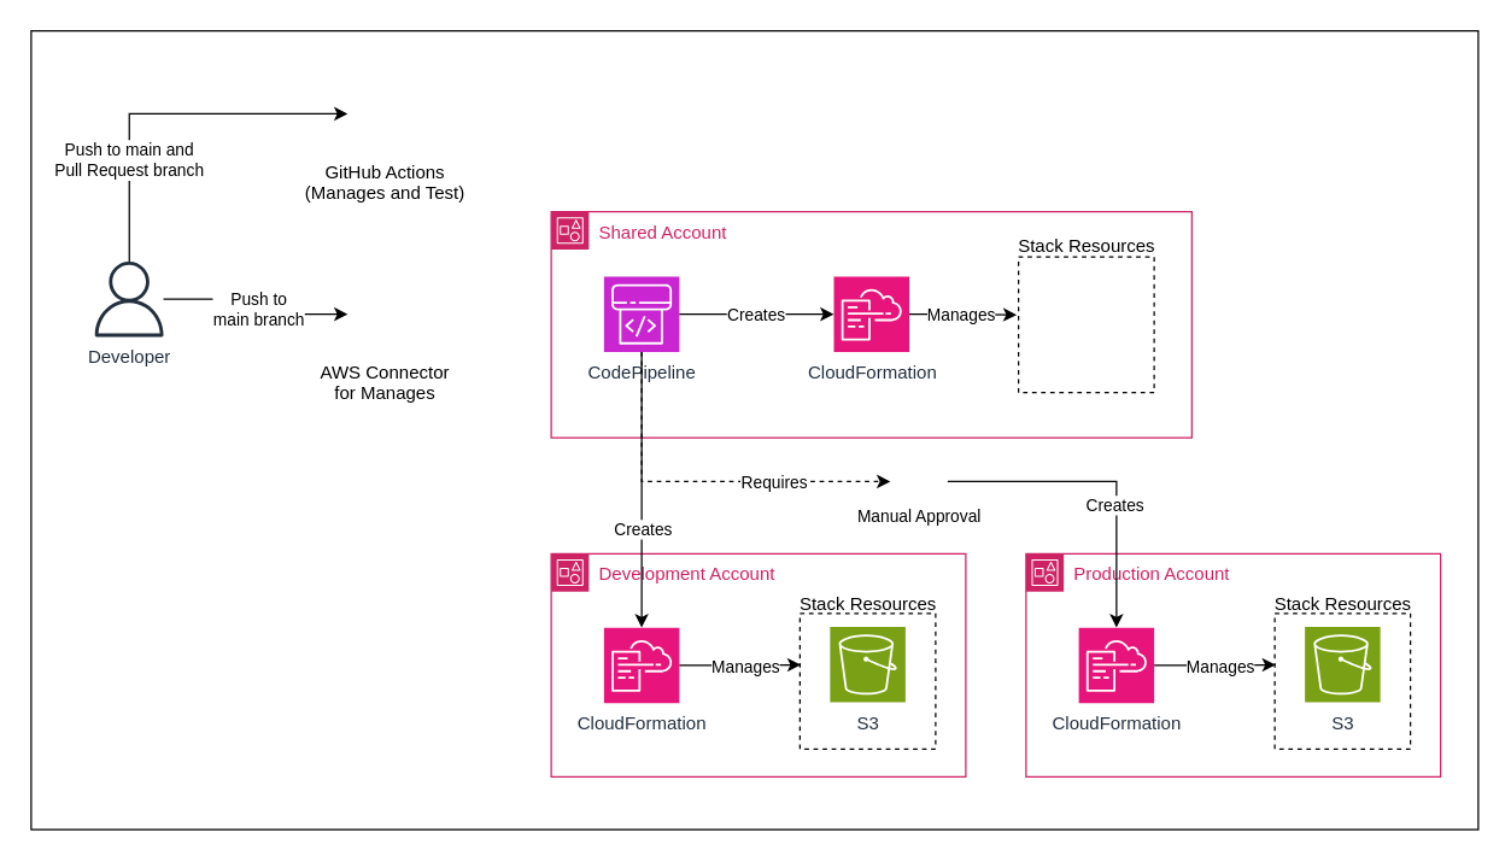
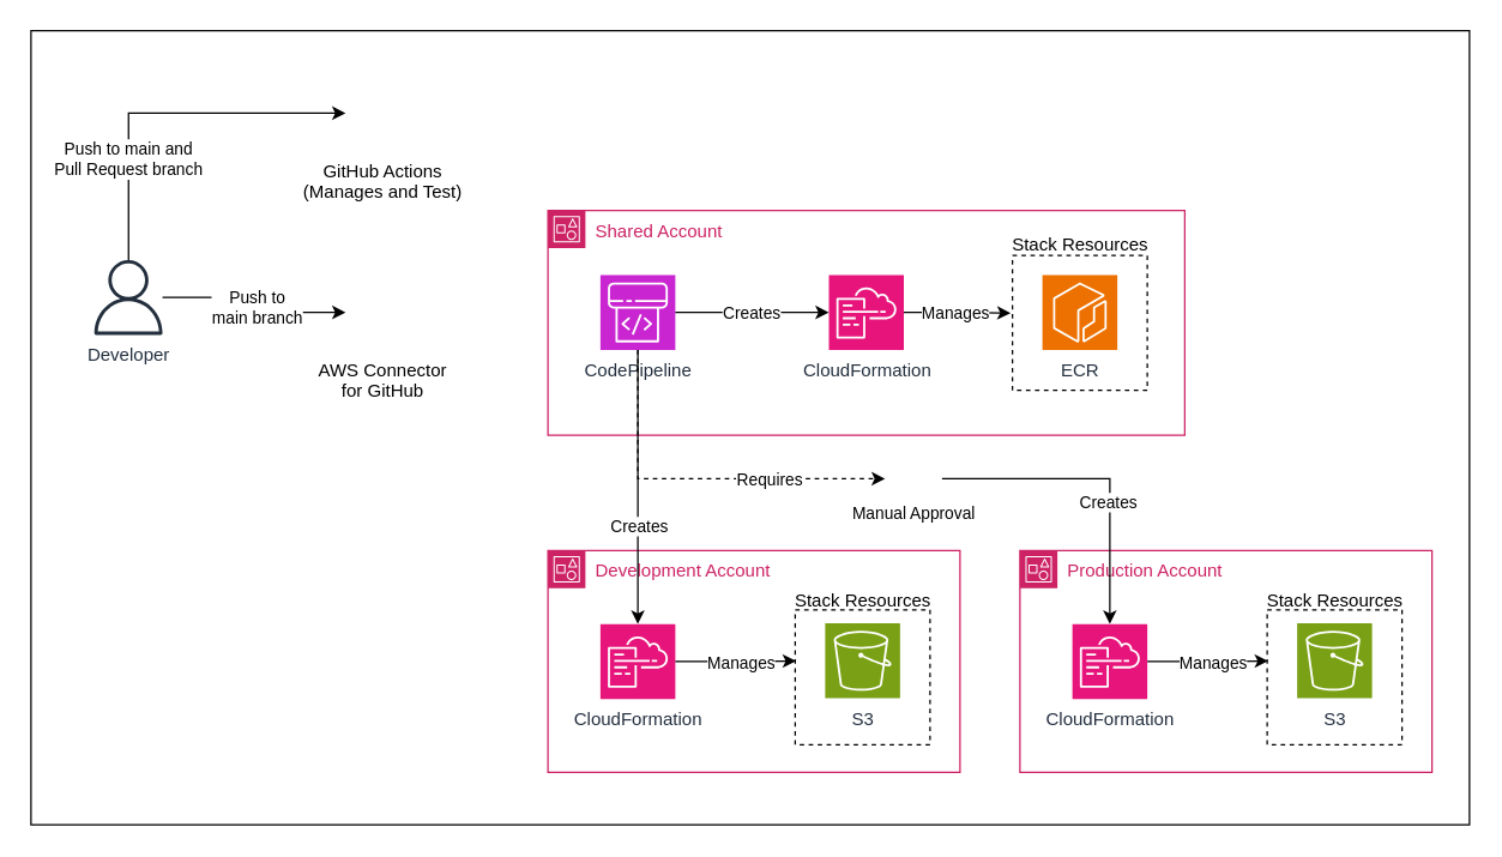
  <mxCell id="0" />
  <mxCell id="1" parent="0" />
  <mxCell id="2" value="" style="rounded=0;whiteSpace=wrap;html=1;" vertex="1" parent="1"><mxGeometry x="20" y="20" width="960" height="530" as="geometry" /></mxCell>
  <mxCell id="3" value="Shared Account" style="points=[[0,0],[0.25,0],[0.5,0],[0.75,0],[1,0],[1,0.25],[1,0.5],[1,0.75],[1,1],[0.75,1],[0.5,1],[0.25,1],[0,1],[0,0.75],[0,0.5],[0,0.25]];outlineConnect=0;gradientColor=none;html=1;whiteSpace=wrap;fontSize=12;fontStyle=0;container=1;pointerEvents=0;collapsible=0;recursiveResize=0;shape=mxgraph.aws4.group;grIcon=mxgraph.aws4.group_account;strokeColor=#CD2264;fillColor=none;verticalAlign=top;align=left;spacingLeft=30;fontColor=#CD2264;dashed=0;" parent="1" vertex="1"><mxGeometry x="365" y="140" width="425" height="150" as="geometry" /></mxCell>
+ <mxCell id="4" value="ECR" style="sketch=0;points=[[0,0,0],[0.25,0,0],[0.5,0,0],[0.75,0,0],[1,0,0],[0,1,0],[0.25,1,0],[0.5,1,0],[0.75,1,0],[1,1,0],[0,0.25,0],[0,0.5,0],[0,0.75,0],[1,0.25,0],[1,0.5,0],[1,0.75,0]];outlineConnect=0;fontColor=#232F3E;fillColor=#ED7100;strokeColor=#ffffff;dashed=0;verticalLabelPosition=bottom;verticalAlign=top;align=center;html=1;fontSize=12;fontStyle=0;aspect=fixed;shape=mxgraph.aws4.resourceIcon;resIcon=mxgraph.aws4.ecr;" parent="3" vertex="1"><mxGeometry x="330" y="43" width="50" height="50" as="geometry" /></mxCell>
  <mxCell id="5" value="CloudFormation" style="sketch=0;points=[[0,0,0],[0.25,0,0],[0.5,0,0],[0.75,0,0],[1,0,0],[0,1,0],[0.25,1,0],[0.5,1,0],[0.75,1,0],[1,1,0],[0,0.25,0],[0,0.5,0],[0,0.75,0],[1,0.25,0],[1,0.5,0],[1,0.75,0]];points=[[0,0,0],[0.25,0,0],[0.5,0,0],[0.75,0,0],[1,0,0],[0,1,0],[0.25,1,0],[0.5,1,0],[0.75,1,0],[1,1,0],[0,0.25,0],[0,0.5,0],[0,0.75,0],[1,0.25,0],[1,0.5,0],[1,0.75,0]];outlineConnect=0;fontColor=#232F3E;fillColor=#E7157B;strokeColor=#ffffff;dashed=0;verticalLabelPosition=bottom;verticalAlign=top;align=center;html=1;fontSize=12;fontStyle=0;aspect=fixed;shape=mxgraph.aws4.resourceIcon;resIcon=mxgraph.aws4.cloudformation;" vertex="1" parent="3"><mxGeometry x="187.5" y="43" width="50" height="50" as="geometry" /></mxCell>
  <mxCell id="6" value="CodePipeline" style="sketch=0;points=[[0,0,0],[0.25,0,0],[0.5,0,0],[0.75,0,0],[1,0,0],[0,1,0],[0.25,1,0],[0.5,1,0],[0.75,1,0],[1,1,0],[0,0.25,0],[0,0.5,0],[0,0.75,0],[1,0.25,0],[1,0.5,0],[1,0.75,0]];outlineConnect=0;fontColor=#232F3E;fillColor=#C925D1;strokeColor=#ffffff;dashed=0;verticalLabelPosition=bottom;verticalAlign=top;align=center;html=1;fontSize=12;fontStyle=0;aspect=fixed;shape=mxgraph.aws4.resourceIcon;resIcon=mxgraph.aws4.codepipeline;" vertex="1" parent="3"><mxGeometry x="35" y="43" width="50" height="50" as="geometry" /></mxCell>
  <mxCell id="7" value="&lt;p style=&quot;line-height: 120%;&quot;&gt;&lt;br&gt;&lt;/p&gt;" style="rounded=0;whiteSpace=wrap;html=1;fillColor=none;align=left;dashed=1;" vertex="1" parent="3"><mxGeometry x="310" y="30" width="90" height="90" as="geometry" /></mxCell>
  <mxCell id="8" value="Stack Resources" style="text;html=1;align=center;verticalAlign=middle;resizable=0;points=[];autosize=1;strokeColor=none;fillColor=none;" vertex="1" parent="3"><mxGeometry x="300" y="8" width="110" height="30" as="geometry" /></mxCell>
  <mxCell id="9" style="edgeStyle=orthogonalEdgeStyle;rounded=0;orthogonalLoop=1;jettySize=auto;html=1;entryX=0;entryY=0.5;entryDx=0;entryDy=0;entryPerimeter=0;" edge="1" parent="3" source="6" target="5"><mxGeometry relative="1" as="geometry" /></mxCell>
  <mxCell id="10" value="Creates" style="edgeLabel;html=1;align=center;verticalAlign=middle;resizable=0;points=[];" vertex="1" connectable="0" parent="9"><mxGeometry x="-0.034" y="-2" relative="1" as="geometry"><mxPoint y="-2" as="offset" /></mxGeometry></mxCell>
  <mxCell id="11" style="edgeStyle=orthogonalEdgeStyle;rounded=0;orthogonalLoop=1;jettySize=auto;html=1;entryX=-0.013;entryY=0.427;entryDx=0;entryDy=0;entryPerimeter=0;" edge="1" parent="3" source="5" target="7"><mxGeometry relative="1" as="geometry" /></mxCell>
  <mxCell id="12" value="Manages" style="edgeLabel;html=1;align=center;verticalAlign=middle;resizable=0;points=[];" vertex="1" connectable="0" parent="11"><mxGeometry x="-0.05" relative="1" as="geometry"><mxPoint as="offset" /></mxGeometry></mxCell>
  <mxCell id="13" value="Development Account" style="points=[[0,0],[0.25,0],[0.5,0],[0.75,0],[1,0],[1,0.25],[1,0.5],[1,0.75],[1,1],[0.75,1],[0.5,1],[0.25,1],[0,1],[0,0.75],[0,0.5],[0,0.25]];outlineConnect=0;gradientColor=none;html=1;whiteSpace=wrap;fontSize=12;fontStyle=0;container=1;pointerEvents=0;collapsible=0;recursiveResize=0;shape=mxgraph.aws4.group;grIcon=mxgraph.aws4.group_account;strokeColor=#CD2264;fillColor=none;verticalAlign=top;align=left;spacingLeft=30;fontColor=#CD2264;dashed=0;" parent="1" vertex="1"><mxGeometry x="365" y="367" width="275" height="148" as="geometry" /></mxCell>
  <mxCell id="14" value="&lt;p style=&quot;line-height: 120%;&quot;&gt;&lt;br&gt;&lt;/p&gt;" style="rounded=0;whiteSpace=wrap;html=1;fillColor=none;align=left;dashed=1;" vertex="1" parent="13"><mxGeometry x="165" y="39.5" width="90" height="90" as="geometry" /></mxCell>
  <mxCell id="15" value="CloudFormation" style="sketch=0;points=[[0,0,0],[0.25,0,0],[0.5,0,0],[0.75,0,0],[1,0,0],[0,1,0],[0.25,1,0],[0.5,1,0],[0.75,1,0],[1,1,0],[0,0.25,0],[0,0.5,0],[0,0.75,0],[1,0.25,0],[1,0.5,0],[1,0.75,0]];points=[[0,0,0],[0.25,0,0],[0.5,0,0],[0.75,0,0],[1,0,0],[0,1,0],[0.25,1,0],[0.5,1,0],[0.75,1,0],[1,1,0],[0,0.25,0],[0,0.5,0],[0,0.75,0],[1,0.25,0],[1,0.5,0],[1,0.75,0]];outlineConnect=0;fontColor=#232F3E;fillColor=#E7157B;strokeColor=#ffffff;dashed=0;verticalLabelPosition=bottom;verticalAlign=top;align=center;html=1;fontSize=12;fontStyle=0;aspect=fixed;shape=mxgraph.aws4.resourceIcon;resIcon=mxgraph.aws4.cloudformation;" vertex="1" parent="13"><mxGeometry x="35" y="49" width="50" height="50" as="geometry" /></mxCell>
  <mxCell id="16" value="S3" style="sketch=0;points=[[0,0,0],[0.25,0,0],[0.5,0,0],[0.75,0,0],[1,0,0],[0,1,0],[0.25,1,0],[0.5,1,0],[0.75,1,0],[1,1,0],[0,0.25,0],[0,0.5,0],[0,0.75,0],[1,0.25,0],[1,0.5,0],[1,0.75,0]];outlineConnect=0;fontColor=#232F3E;fillColor=#7AA116;strokeColor=#ffffff;dashed=0;verticalLabelPosition=bottom;verticalAlign=top;align=center;html=1;fontSize=12;fontStyle=0;aspect=fixed;shape=mxgraph.aws4.resourceIcon;resIcon=mxgraph.aws4.s3;" vertex="1" parent="13"><mxGeometry x="185" y="48.5" width="50" height="50" as="geometry" /></mxCell>
  <mxCell id="17" value="Stack Resources" style="text;html=1;align=center;verticalAlign=middle;resizable=0;points=[];autosize=1;strokeColor=none;fillColor=none;" vertex="1" parent="13"><mxGeometry x="155" y="18.5" width="110" height="30" as="geometry" /></mxCell>
  <mxCell id="18" style="edgeStyle=orthogonalEdgeStyle;rounded=0;orthogonalLoop=1;jettySize=auto;html=1;entryX=0.007;entryY=0.38;entryDx=0;entryDy=0;entryPerimeter=0;" edge="1" parent="13" source="15" target="14"><mxGeometry relative="1" as="geometry" /></mxCell>
  <mxCell id="19" value="Manages" style="edgeLabel;html=1;align=center;verticalAlign=middle;resizable=0;points=[];" vertex="1" connectable="0" parent="18"><mxGeometry x="0.082" y="-1" relative="1" as="geometry"><mxPoint as="offset" /></mxGeometry></mxCell>
  <mxCell id="20" style="edgeStyle=orthogonalEdgeStyle;rounded=0;orthogonalLoop=1;jettySize=auto;html=1;entryX=0;entryY=0.5;entryDx=0;entryDy=0;" edge="1" parent="1" source="24" target="25"><mxGeometry relative="1" as="geometry"><Array as="points"><mxPoint x="85" y="75" /></Array></mxGeometry></mxCell>
  <mxCell id="21" value="Push to main and&lt;div&gt;Pull Request branch&lt;/div&gt;" style="edgeLabel;html=1;align=center;verticalAlign=middle;resizable=0;points=[];" vertex="1" connectable="0" parent="20"><mxGeometry x="-0.444" y="1" relative="1" as="geometry"><mxPoint as="offset" /></mxGeometry></mxCell>
  <mxCell id="22" style="edgeStyle=orthogonalEdgeStyle;rounded=0;orthogonalLoop=1;jettySize=auto;html=1;entryX=0;entryY=0.5;entryDx=0;entryDy=0;" edge="1" parent="1" source="24" target="26"><mxGeometry relative="1" as="geometry" /></mxCell>
  <mxCell id="23" value="Push to&lt;div&gt;main branch&lt;/div&gt;" style="edgeLabel;html=1;align=center;verticalAlign=middle;resizable=0;points=[];" vertex="1" connectable="0" parent="22"><mxGeometry x="0.025" y="2" relative="1" as="geometry"><mxPoint as="offset" /></mxGeometry></mxCell>
  <mxCell id="24" value="Developer" style="sketch=0;outlineConnect=0;fontColor=#232F3E;gradientColor=none;fillColor=#232F3D;strokeColor=none;dashed=0;verticalLabelPosition=bottom;verticalAlign=top;align=center;html=1;fontSize=12;fontStyle=0;aspect=fixed;pointerEvents=1;shape=mxgraph.aws4.user;" parent="1" vertex="1"><mxGeometry x="60" y="173" width="50" height="50" as="geometry" /></mxCell>
  <mxCell id="25" value="GitHub Actions&#10;(Manages and Test)" style="shape=image;verticalLabelPosition=bottom;labelBackgroundColor=default;verticalAlign=top;aspect=fixed;imageAspect=0;image=https://static-00.iconduck.com/assets.00/githubactions-icon-2048x2048-ipqow27x.png;" vertex="1" parent="1"><mxGeometry x="230" y="50" width="50" height="50" as="geometry" /></mxCell>
- <mxCell id="26" value="AWS Connector&#10;for Manages&#10;" style="shape=image;verticalLabelPosition=bottom;labelBackgroundColor=default;verticalAlign=top;aspect=fixed;imageAspect=0;image=https://cdn.iconscout.com/icon/free/png-256/free-aws-logo-icon-download-in-svg-png-gif-file-formats--cloud-computing-network-server-database-brand-pack-logos-icons-1583149.png;" vertex="1" parent="1"><mxGeometry x="230" y="183" width="50" height="50" as="geometry" /></mxCell>
+ <mxCell id="26" value="AWS Connector&#10;for GitHub&#10;" style="shape=image;verticalLabelPosition=bottom;labelBackgroundColor=default;verticalAlign=top;aspect=fixed;imageAspect=0;image=https://cdn.iconscout.com/icon/free/png-256/free-aws-logo-icon-download-in-svg-png-gif-file-formats--cloud-computing-network-server-database-brand-pack-logos-icons-1583149.png;" vertex="1" parent="1"><mxGeometry x="230" y="183" width="50" height="50" as="geometry" /></mxCell>
  <mxCell id="27" style="edgeStyle=orthogonalEdgeStyle;rounded=0;orthogonalLoop=1;jettySize=auto;html=1;" edge="1" parent="1" source="6" target="15"><mxGeometry relative="1" as="geometry" /></mxCell>
  <mxCell id="28" value="Creates" style="edgeLabel;html=1;align=center;verticalAlign=middle;resizable=0;points=[];" vertex="1" connectable="0" parent="27"><mxGeometry x="0.026" relative="1" as="geometry"><mxPoint y="23" as="offset" /></mxGeometry></mxCell>
  <mxCell id="29" value="Production Account" style="points=[[0,0],[0.25,0],[0.5,0],[0.75,0],[1,0],[1,0.25],[1,0.5],[1,0.75],[1,1],[0.75,1],[0.5,1],[0.25,1],[0,1],[0,0.75],[0,0.5],[0,0.25]];outlineConnect=0;gradientColor=none;html=1;whiteSpace=wrap;fontSize=12;fontStyle=0;container=1;pointerEvents=0;collapsible=0;recursiveResize=0;shape=mxgraph.aws4.group;grIcon=mxgraph.aws4.group_account;strokeColor=#CD2264;fillColor=none;verticalAlign=top;align=left;spacingLeft=30;fontColor=#CD2264;dashed=0;" vertex="1" parent="1"><mxGeometry x="680" y="367" width="275" height="148" as="geometry" /></mxCell>
  <mxCell id="30" value="&lt;p style=&quot;line-height: 120%;&quot;&gt;&lt;br&gt;&lt;/p&gt;" style="rounded=0;whiteSpace=wrap;html=1;fillColor=none;align=left;dashed=1;" vertex="1" parent="29"><mxGeometry x="165" y="39.5" width="90" height="90" as="geometry" /></mxCell>
  <mxCell id="31" value="CloudFormation" style="sketch=0;points=[[0,0,0],[0.25,0,0],[0.5,0,0],[0.75,0,0],[1,0,0],[0,1,0],[0.25,1,0],[0.5,1,0],[0.75,1,0],[1,1,0],[0,0.25,0],[0,0.5,0],[0,0.75,0],[1,0.25,0],[1,0.5,0],[1,0.75,0]];points=[[0,0,0],[0.25,0,0],[0.5,0,0],[0.75,0,0],[1,0,0],[0,1,0],[0.25,1,0],[0.5,1,0],[0.75,1,0],[1,1,0],[0,0.25,0],[0,0.5,0],[0,0.75,0],[1,0.25,0],[1,0.5,0],[1,0.75,0]];outlineConnect=0;fontColor=#232F3E;fillColor=#E7157B;strokeColor=#ffffff;dashed=0;verticalLabelPosition=bottom;verticalAlign=top;align=center;html=1;fontSize=12;fontStyle=0;aspect=fixed;shape=mxgraph.aws4.resourceIcon;resIcon=mxgraph.aws4.cloudformation;" vertex="1" parent="29"><mxGeometry x="35" y="49" width="50" height="50" as="geometry" /></mxCell>
  <mxCell id="32" value="S3" style="sketch=0;points=[[0,0,0],[0.25,0,0],[0.5,0,0],[0.75,0,0],[1,0,0],[0,1,0],[0.25,1,0],[0.5,1,0],[0.75,1,0],[1,1,0],[0,0.25,0],[0,0.5,0],[0,0.75,0],[1,0.25,0],[1,0.5,0],[1,0.75,0]];outlineConnect=0;fontColor=#232F3E;fillColor=#7AA116;strokeColor=#ffffff;dashed=0;verticalLabelPosition=bottom;verticalAlign=top;align=center;html=1;fontSize=12;fontStyle=0;aspect=fixed;shape=mxgraph.aws4.resourceIcon;resIcon=mxgraph.aws4.s3;" vertex="1" parent="29"><mxGeometry x="185" y="48.5" width="50" height="50" as="geometry" /></mxCell>
  <mxCell id="33" value="Stack Resources" style="text;html=1;align=center;verticalAlign=middle;resizable=0;points=[];autosize=1;strokeColor=none;fillColor=none;" vertex="1" parent="29"><mxGeometry x="155" y="18.5" width="110" height="30" as="geometry" /></mxCell>
  <mxCell id="34" style="edgeStyle=orthogonalEdgeStyle;rounded=0;orthogonalLoop=1;jettySize=auto;html=1;entryX=0.007;entryY=0.38;entryDx=0;entryDy=0;entryPerimeter=0;" edge="1" parent="29" source="31" target="30"><mxGeometry relative="1" as="geometry" /></mxCell>
  <mxCell id="35" value="Manages" style="edgeLabel;html=1;align=center;verticalAlign=middle;resizable=0;points=[];" vertex="1" connectable="0" parent="34"><mxGeometry x="0.082" y="-1" relative="1" as="geometry"><mxPoint as="offset" /></mxGeometry></mxCell>
  <mxCell id="36" value="Manual Approval" style="shape=image;html=1;verticalAlign=top;verticalLabelPosition=bottom;labelBackgroundColor=#ffffff;imageAspect=0;aspect=fixed;image=https://cdn0.iconfinder.com/data/icons/phosphor-duotone-vol-3/256/thumbs-up-duotone-128.png;fontSize=11;spacing=-7;" vertex="1" parent="1"><mxGeometry x="590" y="300" width="38" height="38" as="geometry" /></mxCell>
  <mxCell id="37" style="edgeStyle=orthogonalEdgeStyle;rounded=0;orthogonalLoop=1;jettySize=auto;html=1;entryX=0.5;entryY=0;entryDx=0;entryDy=0;entryPerimeter=0;" edge="1" parent="1" source="36" target="31"><mxGeometry relative="1" as="geometry" /></mxCell>
  <mxCell id="38" value="Creates" style="edgeLabel;html=1;align=center;verticalAlign=middle;resizable=0;points=[];" vertex="1" connectable="0" parent="37"><mxGeometry x="0.22" y="-2" relative="1" as="geometry"><mxPoint as="offset" /></mxGeometry></mxCell>
  <mxCell id="39" style="edgeStyle=orthogonalEdgeStyle;rounded=0;orthogonalLoop=1;jettySize=auto;html=1;entryX=0;entryY=0.5;entryDx=0;entryDy=0;dashed=1;" edge="1" parent="1" source="6" target="36"><mxGeometry relative="1" as="geometry"><Array as="points"><mxPoint x="425" y="319" /></Array></mxGeometry></mxCell>
  <mxCell id="40" value="Requires" style="edgeLabel;html=1;align=center;verticalAlign=middle;resizable=0;points=[];" vertex="1" connectable="0" parent="39"><mxGeometry x="0.379" relative="1" as="geometry"><mxPoint as="offset" /></mxGeometry></mxCell>
